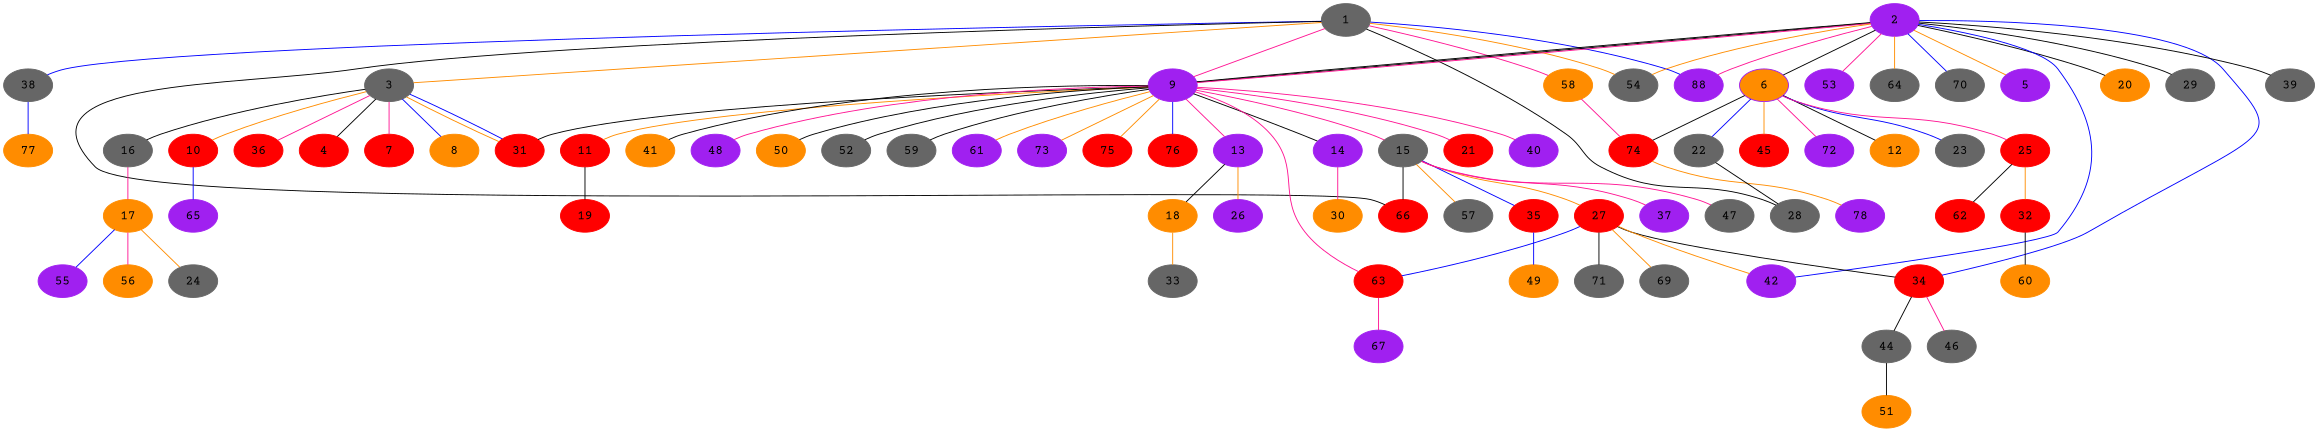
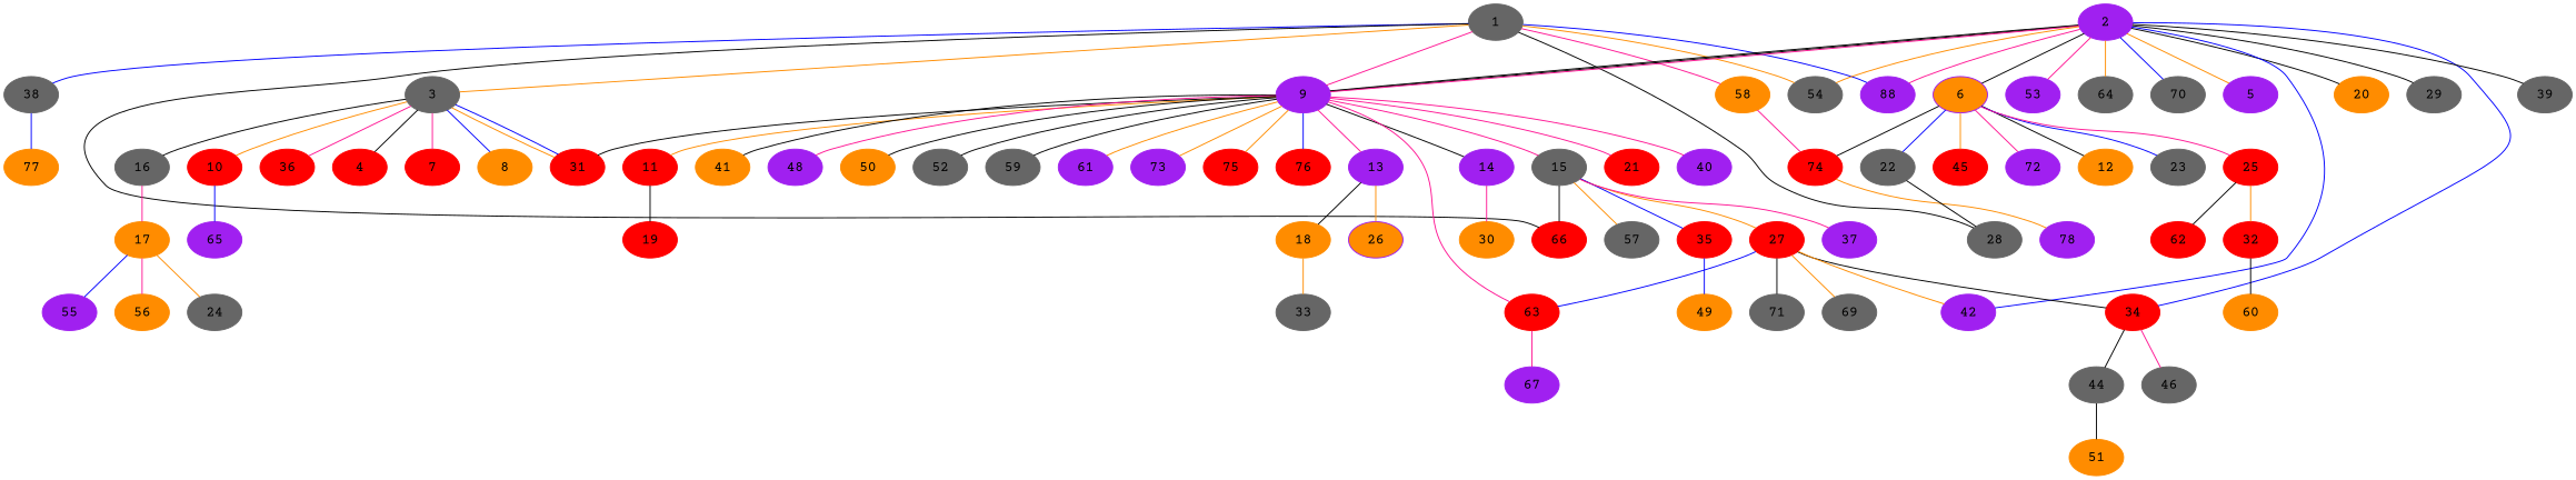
  graph {
    fontname="Courier Prime"
    node [color=gray40 fontname="Courier Prime" style=filled]
    edge [color=black fontname="Courier Prime"]
    1
    3
    9 [color=purple]
    28
    38
    54
    58 [color=darkorange]
    66 [color=red]
    n9 [color=purple label=88]
    2 [color=purple]
    5 [color=purple]
    6 [color=purple fillcolor=darkorange]
    20 [color=darkorange]
    29
    34 [color=red]
    39
    42 [color=purple]
    53 [color=purple]
    64
    70
    4 [color=red]
    7 [color=red]
    8 [color=darkorange]
    10 [color=red]
    16
    31 [color=red]
    36 [color=red]
    11 [color=red]
    13 [color=purple]
    14 [color=purple]
    15
    21 [color=red]
    40 [color=purple]
    41 [color=darkorange]
    48 [color=purple]
    50 [color=darkorange]
    52
    59
    61 [color=purple]
    63 [color=red]
    73 [color=purple]
    75 [color=red]
    76 [color=red]
    77 [color=darkorange]
    74 [color=red]
    12 [color=darkorange]
    22
    23
    25 [color=red]
    45 [color=red]
    72 [color=purple]
    44
    46
    65 [color=purple]
    17 [color=darkorange]
    32 [color=red]
    62 [color=red]
    78 [color=purple]
    19 [color=red]
    18 [color=darkorange]
-   26 [color=purple]
+   26 [color=purple fillcolor=darkorange]
    30 [color=darkorange]
    27 [color=red]
    35 [color=red]
    37 [color=purple]
-   47
    57
    67 [color=purple]
    33
    69
    71
    49 [color=darkorange]
    24
    55 [color=purple]
    56 [color=darkorange]
    60 [color=darkorange]
    51 [color=darkorange]
    1 -- 3 [color=darkorange]
    1 -- 9 [color=deeppink]
    1 -- 28
    1 -- 38 [color=blue]
    1 -- 54 [color=darkorange]
    1 -- 58 [color=deeppink]
    1 -- 66
    1 -- n9 [color=blue]
    3 -- 4
    3 -- 7 [color=deeppink]
    3 -- 8 [color=blue]
    3 -- 10 [color=darkorange]
    3 -- 16
    3 -- 31 [color=darkorange]
    3 -- 31 [color=blue]
    3 -- 36 [color=deeppink]
    9 -- 31
    9 -- 11 [color=darkorange]
    9 -- 13 [color=deeppink]
    9 -- 14
    9 -- 15 [color=deeppink]
    9 -- 21 [color=deeppink]
    9 -- 40 [color=deeppink]
    9 -- 41
    9 -- 48 [color=deeppink]
    9 -- 50
    9 -- 52
    9 -- 59
    9 -- 61 [color=darkorange]
    9 -- 63 [color=deeppink]
    9 -- 73 [color=darkorange]
    9 -- 75 [color=darkorange]
    9 -- 76 [color=blue]
    38 -- 77 [color=blue]
    58 -- 74 [color=deeppink]
    2 -- 9
    2 -- 9
    2 -- 9 [color=deeppink]
    2 -- 54 [color=darkorange]
    2 -- n9 [color=deeppink]
    2 -- 5 [color=darkorange]
    2 -- 6
    2 -- 20
    2 -- 29
    2 -- 34 [color=blue]
    2 -- 39
    2 -- 42 [color=blue]
    2 -- 53 [color=deeppink]
    2 -- 64 [color=darkorange]
    2 -- 70 [color=blue]
    6 -- 74
    6 -- 12
    6 -- 22 [color=blue]
    6 -- 23 [color=blue]
    6 -- 25 [color=deeppink]
    6 -- 45 [color=darkorange]
    6 -- 72 [color=deeppink]
    34 -- 44
    34 -- 46 [color=deeppink]
    10 -- 65 [color=blue]
    16 -- 17 [color=deeppink]
    11 -- 19
    13 -- 18
    13 -- 26 [color=darkorange]
    14 -- 30 [color=deeppink]
    15 -- 66
    15 -- 27 [color=darkorange]
    15 -- 35 [color=blue]
    15 -- 37 [color=deeppink]
-   15 -- 47 [color=deeppink]
    15 -- 57 [color=darkorange]
    63 -- 67 [color=deeppink]
    74 -- 78 [color=darkorange]
    22 -- 28
    25 -- 32 [color=darkorange]
    25 -- 62
    44 -- 51
    17 -- 24 [color=darkorange]
    17 -- 55 [color=blue]
    17 -- 56 [color=deeppink]
    32 -- 60
    18 -- 33 [color=darkorange]
    27 -- 34
    27 -- 42 [color=darkorange]
    27 -- 63 [color=blue]
    27 -- 69 [color=darkorange]
    27 -- 71
    35 -- 49 [color=blue]
  }
